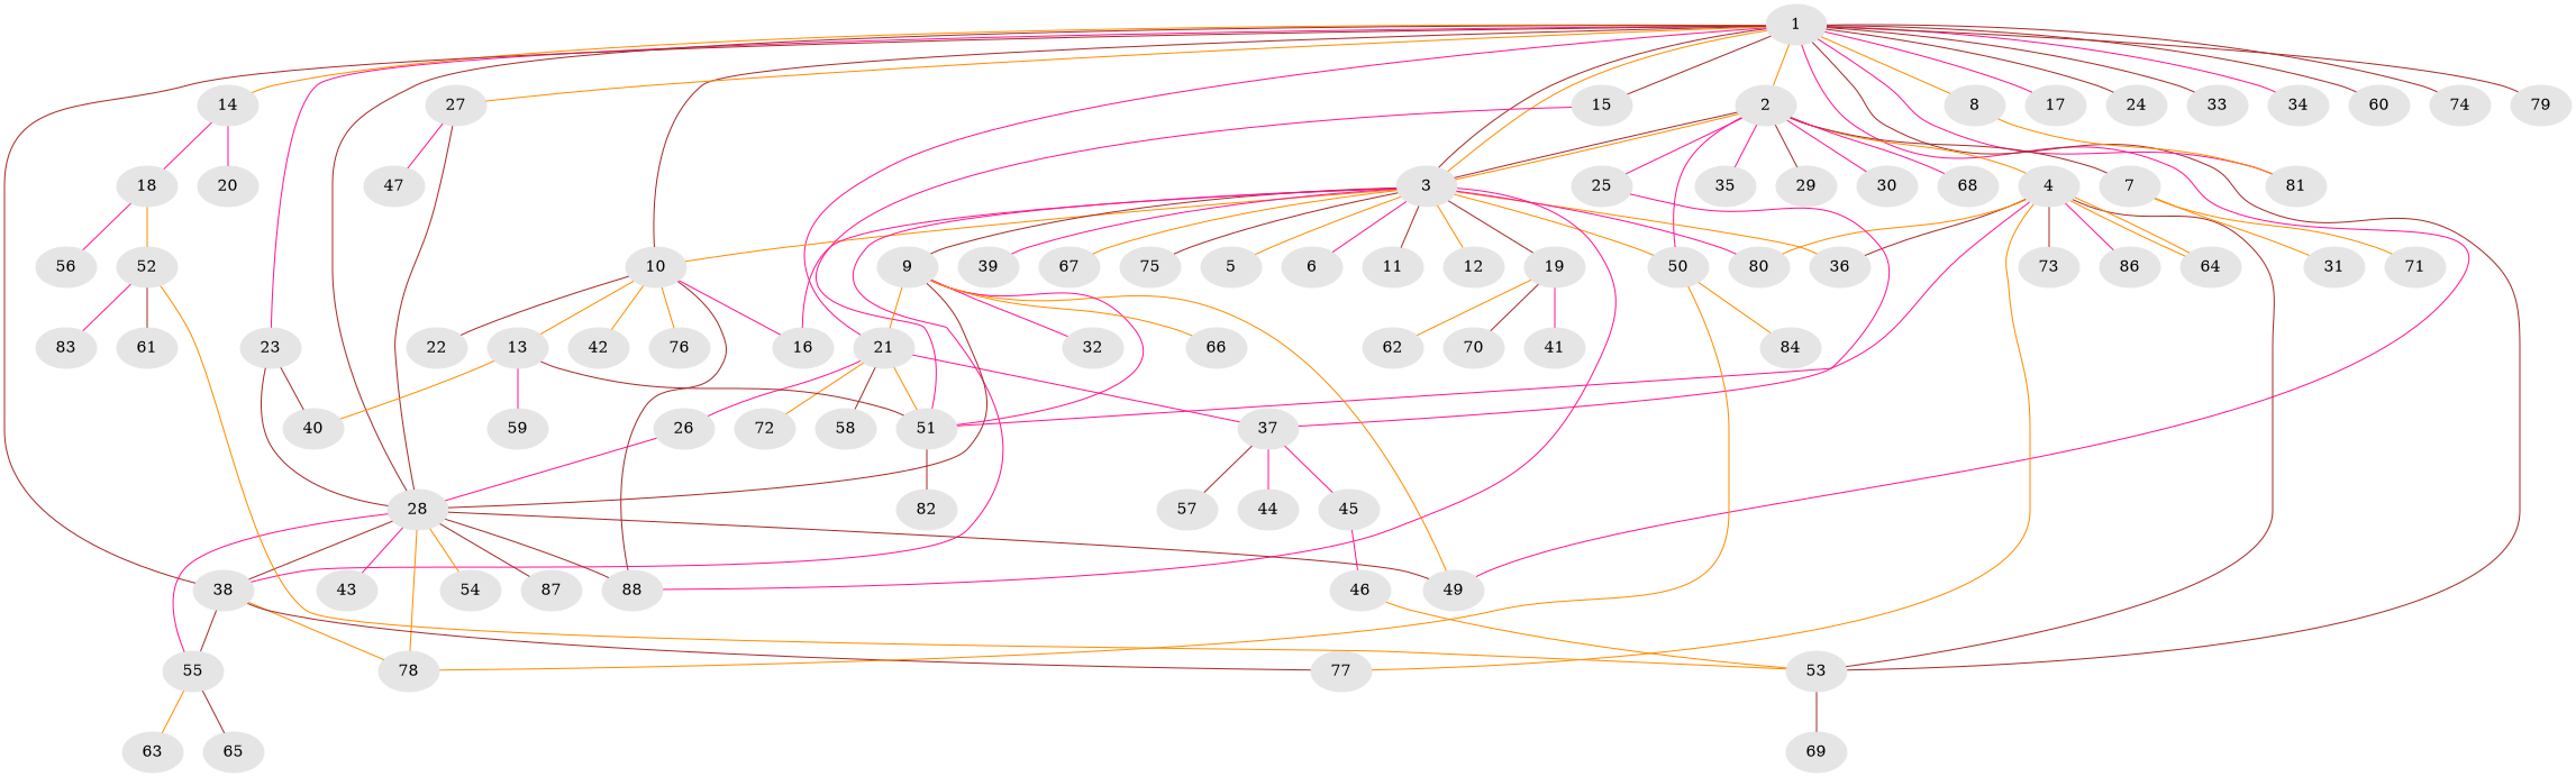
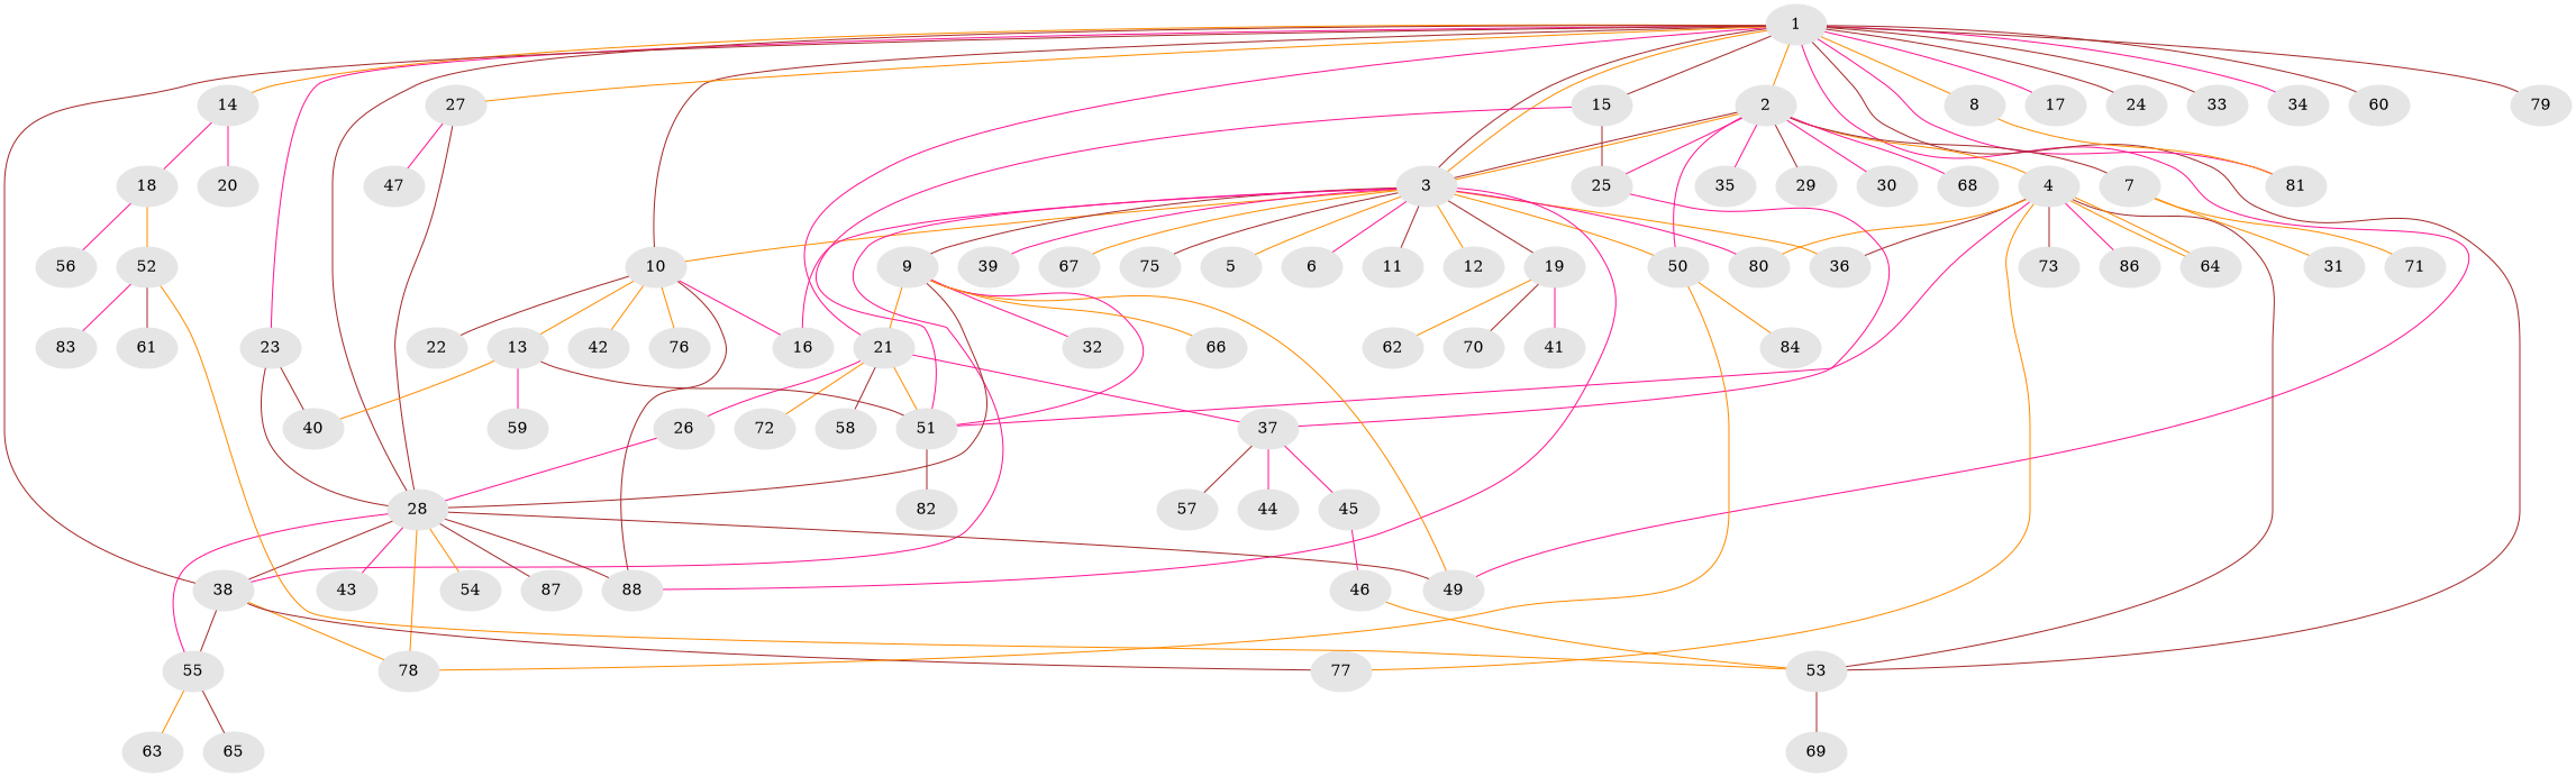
  graph {
    node [color=gray90 style=filled]
    edge [color=brown]
    1
    2
    3
    8
    10
    14
    15
    17
    21
    23
    24
    27
    28
    33
    34
    38
    49
    53
    60
-   74
    79
    81
    35
    4
    7
    25
    29
    30
    50
    68
    5
    6
    9
    11
    12
    16
    19
    36
    39
    67
    75
    80
    88
    13
    22
    42
    76
    18
    20
    51
    26
    37
    58
    72
    40
    47
    43
    54
    55
    78
    87
    77
    69
    64
    73
    86
    31
    71
    84
    32
    66
    41
    62
    70
    82
    59
    52
    56
    61
    83
    44
    45
    57
    63
    65
    46
    1 -- 2 [color=darkorange]
    1 -- 3
    1 -- 3 [color=darkorange]
    1 -- 8 [color=darkorange]
    1 -- 10
    1 -- 14 [color=darkorange]
    1 -- 15
    1 -- 17 [color=deeppink]
    1 -- 21 [color=deeppink]
    1 -- 23 [color=deeppink]
    1 -- 24
    1 -- 27 [color=darkorange]
    1 -- 28
    1 -- 33
    1 -- 34 [color=deeppink]
    1 -- 38
    1 -- 49 [color=deeppink]
    1 -- 53
    1 -- 60
-   1 -- 74
    1 -- 79
    1 -- 81 [color=deeppink]
    2 -- 3
    2 -- 3 [color=darkorange]
    2 -- 35 [color=deeppink]
    2 -- 4 [color=darkorange]
    2 -- 7
    2 -- 25 [color=deeppink]
    2 -- 29
    2 -- 30 [color=deeppink]
    2 -- 50 [color=deeppink]
    2 -- 68 [color=deeppink]
    3 -- 10 [color=darkorange]
    3 -- 38 [color=deeppink]
    3 -- 50 [color=darkorange]
    3 -- 5 [color=darkorange]
    3 -- 6 [color=deeppink]
    3 -- 9
    3 -- 11
    3 -- 12 [color=darkorange]
    3 -- 16 [color=deeppink]
    3 -- 19
    3 -- 36 [color=darkorange]
    3 -- 39 [color=deeppink]
    3 -- 67 [color=darkorange]
    3 -- 75
    3 -- 80 [color=deeppink]
    3 -- 88 [color=deeppink]
    8 -- 81 [color=darkorange]
    10 -- 16 [color=deeppink]
    10 -- 88
    10 -- 13 [color=darkorange]
    10 -- 22
    10 -- 42 [color=darkorange]
    10 -- 76 [color=darkorange]
    14 -- 18 [color=deeppink]
    14 -- 20 [color=deeppink]
+   15 -- 25
    15 -- 51 [color=deeppink]
    21 -- 51 [color=darkorange]
    21 -- 26 [color=deeppink]
    21 -- 37 [color=deeppink]
    21 -- 58
    21 -- 72 [color=darkorange]
    23 -- 28
    23 -- 40
    27 -- 28
    27 -- 47 [color=deeppink]
    28 -- 38
    28 -- 49
    28 -- 88
    28 -- 43 [color=deeppink]
    28 -- 54 [color=darkorange]
    28 -- 55 [color=deeppink]
    28 -- 78 [color=darkorange]
    28 -- 87
    38 -- 55
    38 -- 78 [color=darkorange]
    38 -- 77
    53 -- 69
    4 -- 53
    4 -- 36
    4 -- 80 [color=darkorange]
    4 -- 51 [color=deeppink]
    4 -- 77 [color=darkorange]
    4 -- 64 [color=darkorange]
    4 -- 64 [color=darkorange]
    4 -- 73
    4 -- 86 [color=deeppink]
    7 -- 31 [color=darkorange]
    7 -- 71 [color=darkorange]
    25 -- 37 [color=deeppink]
    50 -- 78 [color=darkorange]
    50 -- 84 [color=darkorange]
    9 -- 21 [color=darkorange]
    9 -- 28
    9 -- 49 [color=darkorange]
    9 -- 51 [color=deeppink]
    9 -- 32 [color=deeppink]
    9 -- 66 [color=darkorange]
    19 -- 41 [color=deeppink]
    19 -- 62 [color=darkorange]
    19 -- 70
    13 -- 51
    13 -- 40 [color=darkorange]
    13 -- 59 [color=deeppink]
    18 -- 52 [color=darkorange]
    18 -- 56 [color=deeppink]
    51 -- 82
    26 -- 28 [color=deeppink]
    37 -- 44 [color=deeppink]
    37 -- 45 [color=deeppink]
    37 -- 57
    55 -- 63 [color=darkorange]
    55 -- 65
    52 -- 53 [color=darkorange]
    52 -- 61
    52 -- 83 [color=deeppink]
    45 -- 46 [color=deeppink]
    46 -- 53 [color=darkorange]
  }
